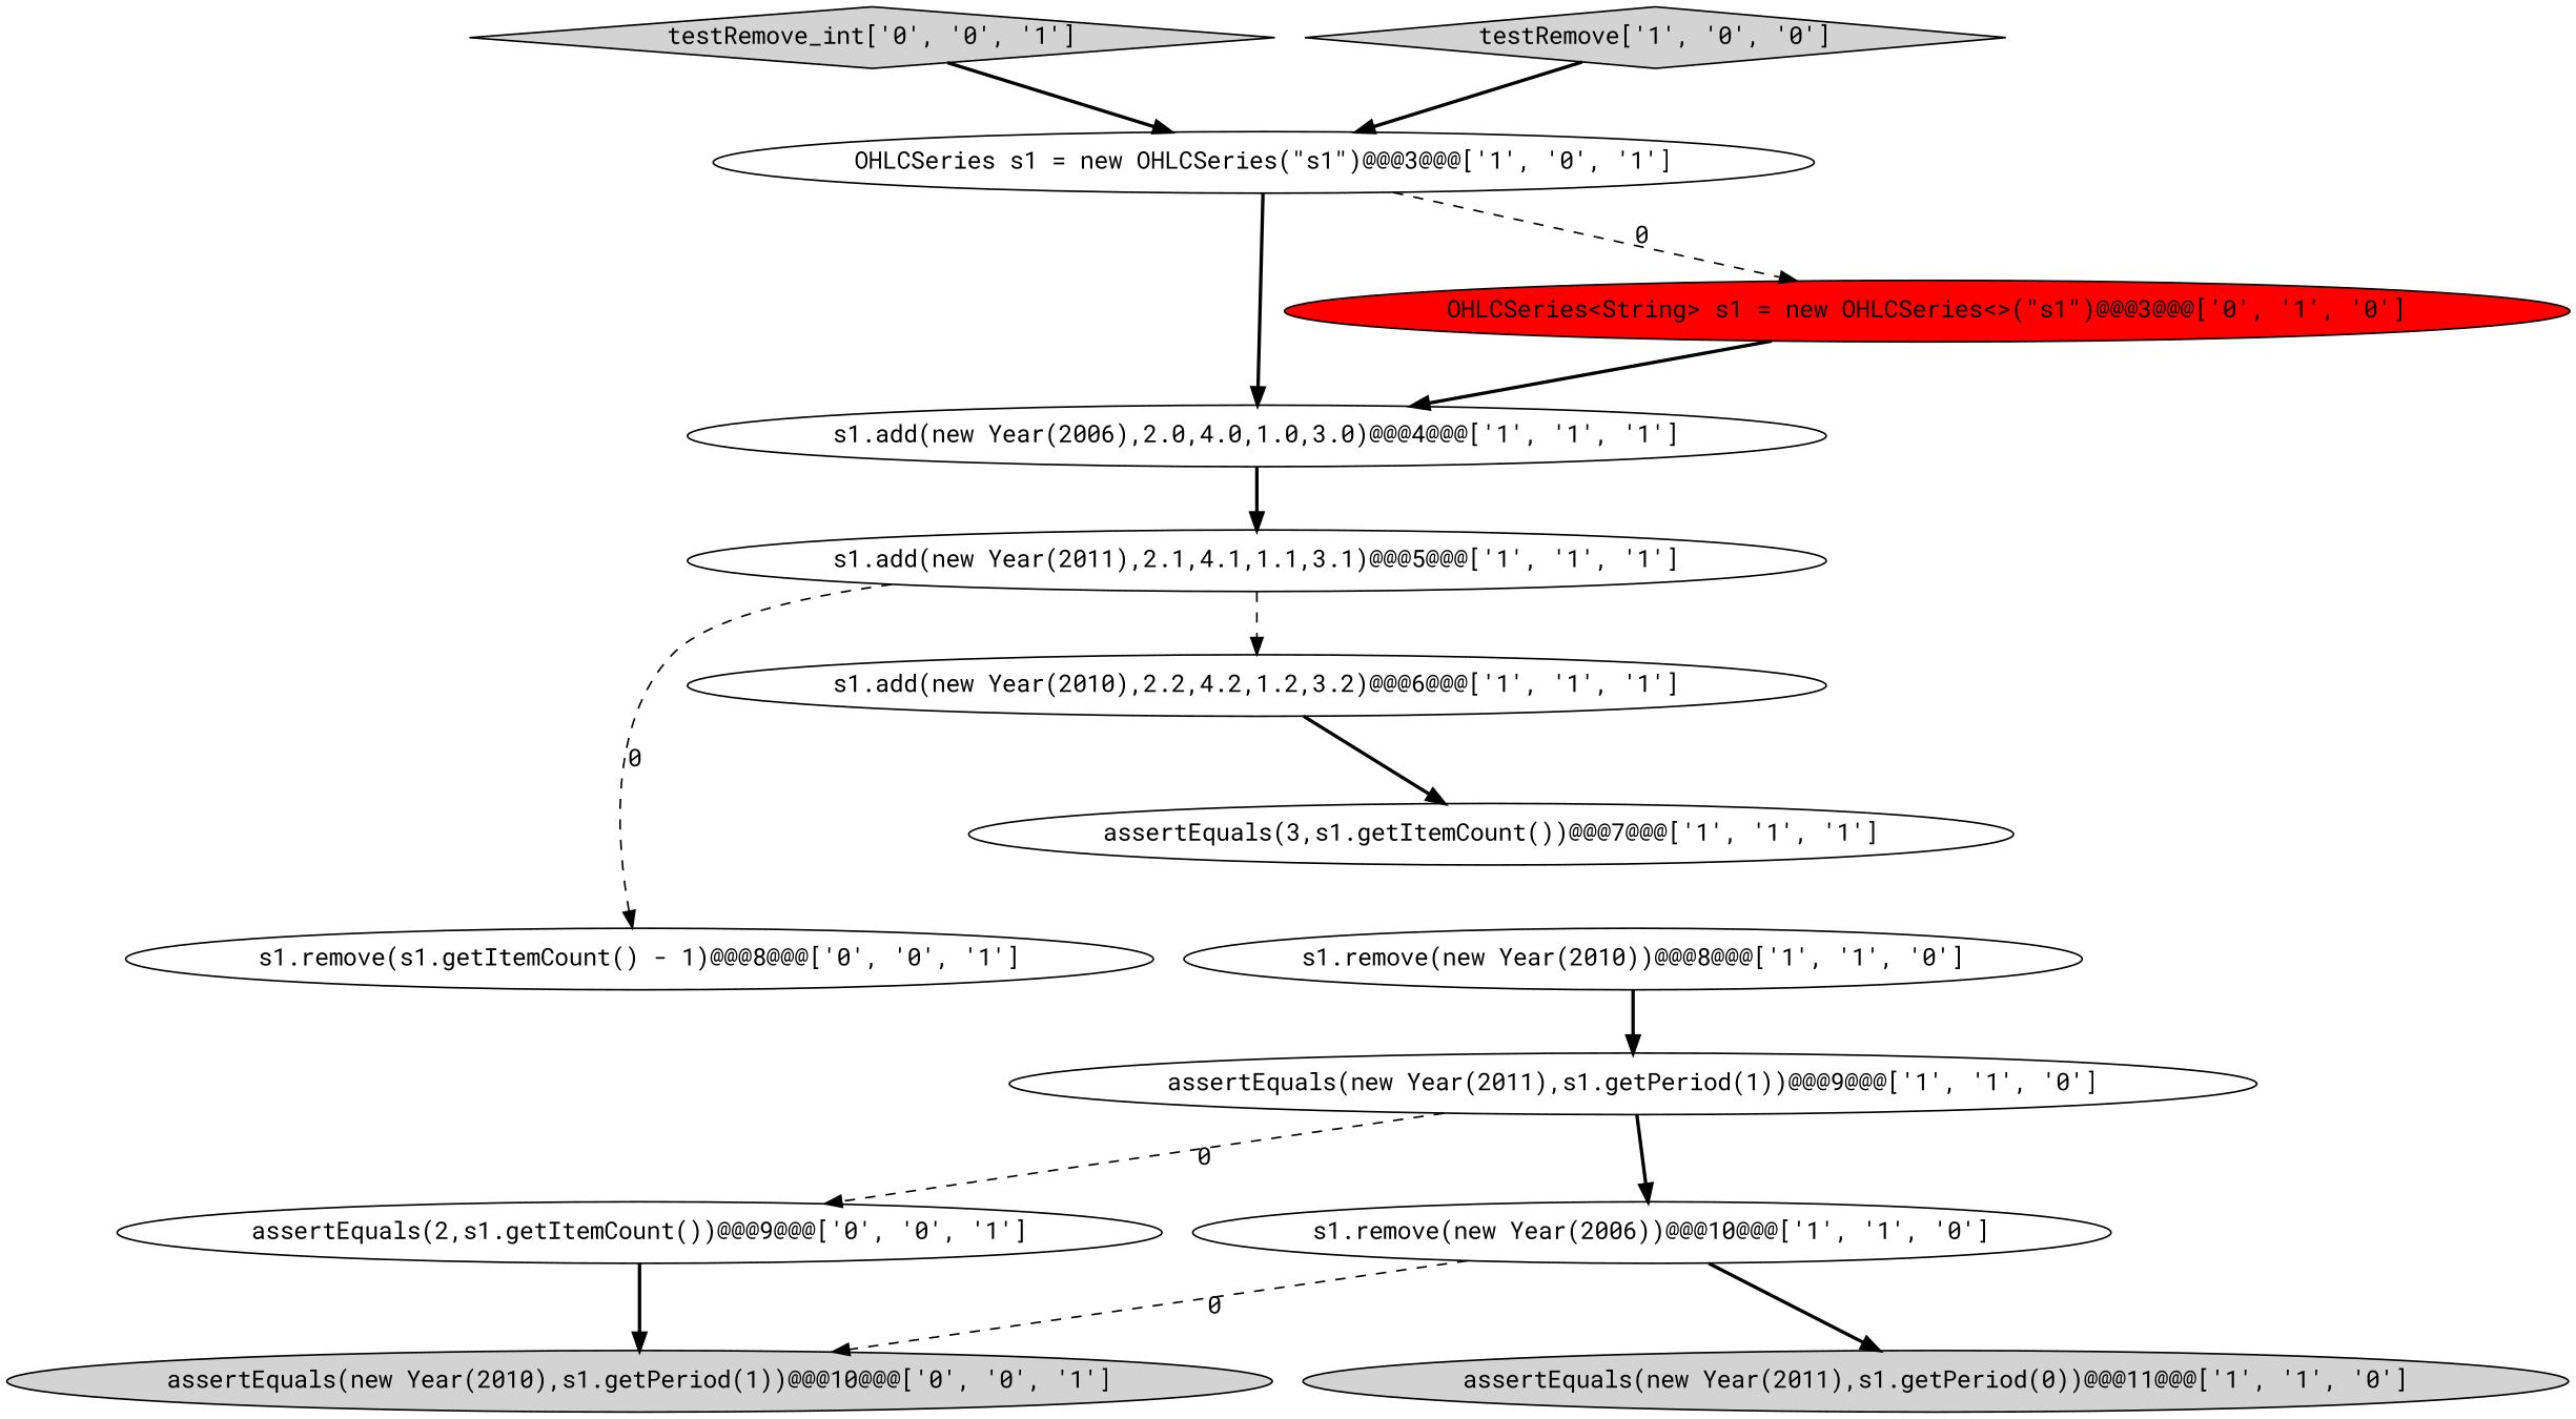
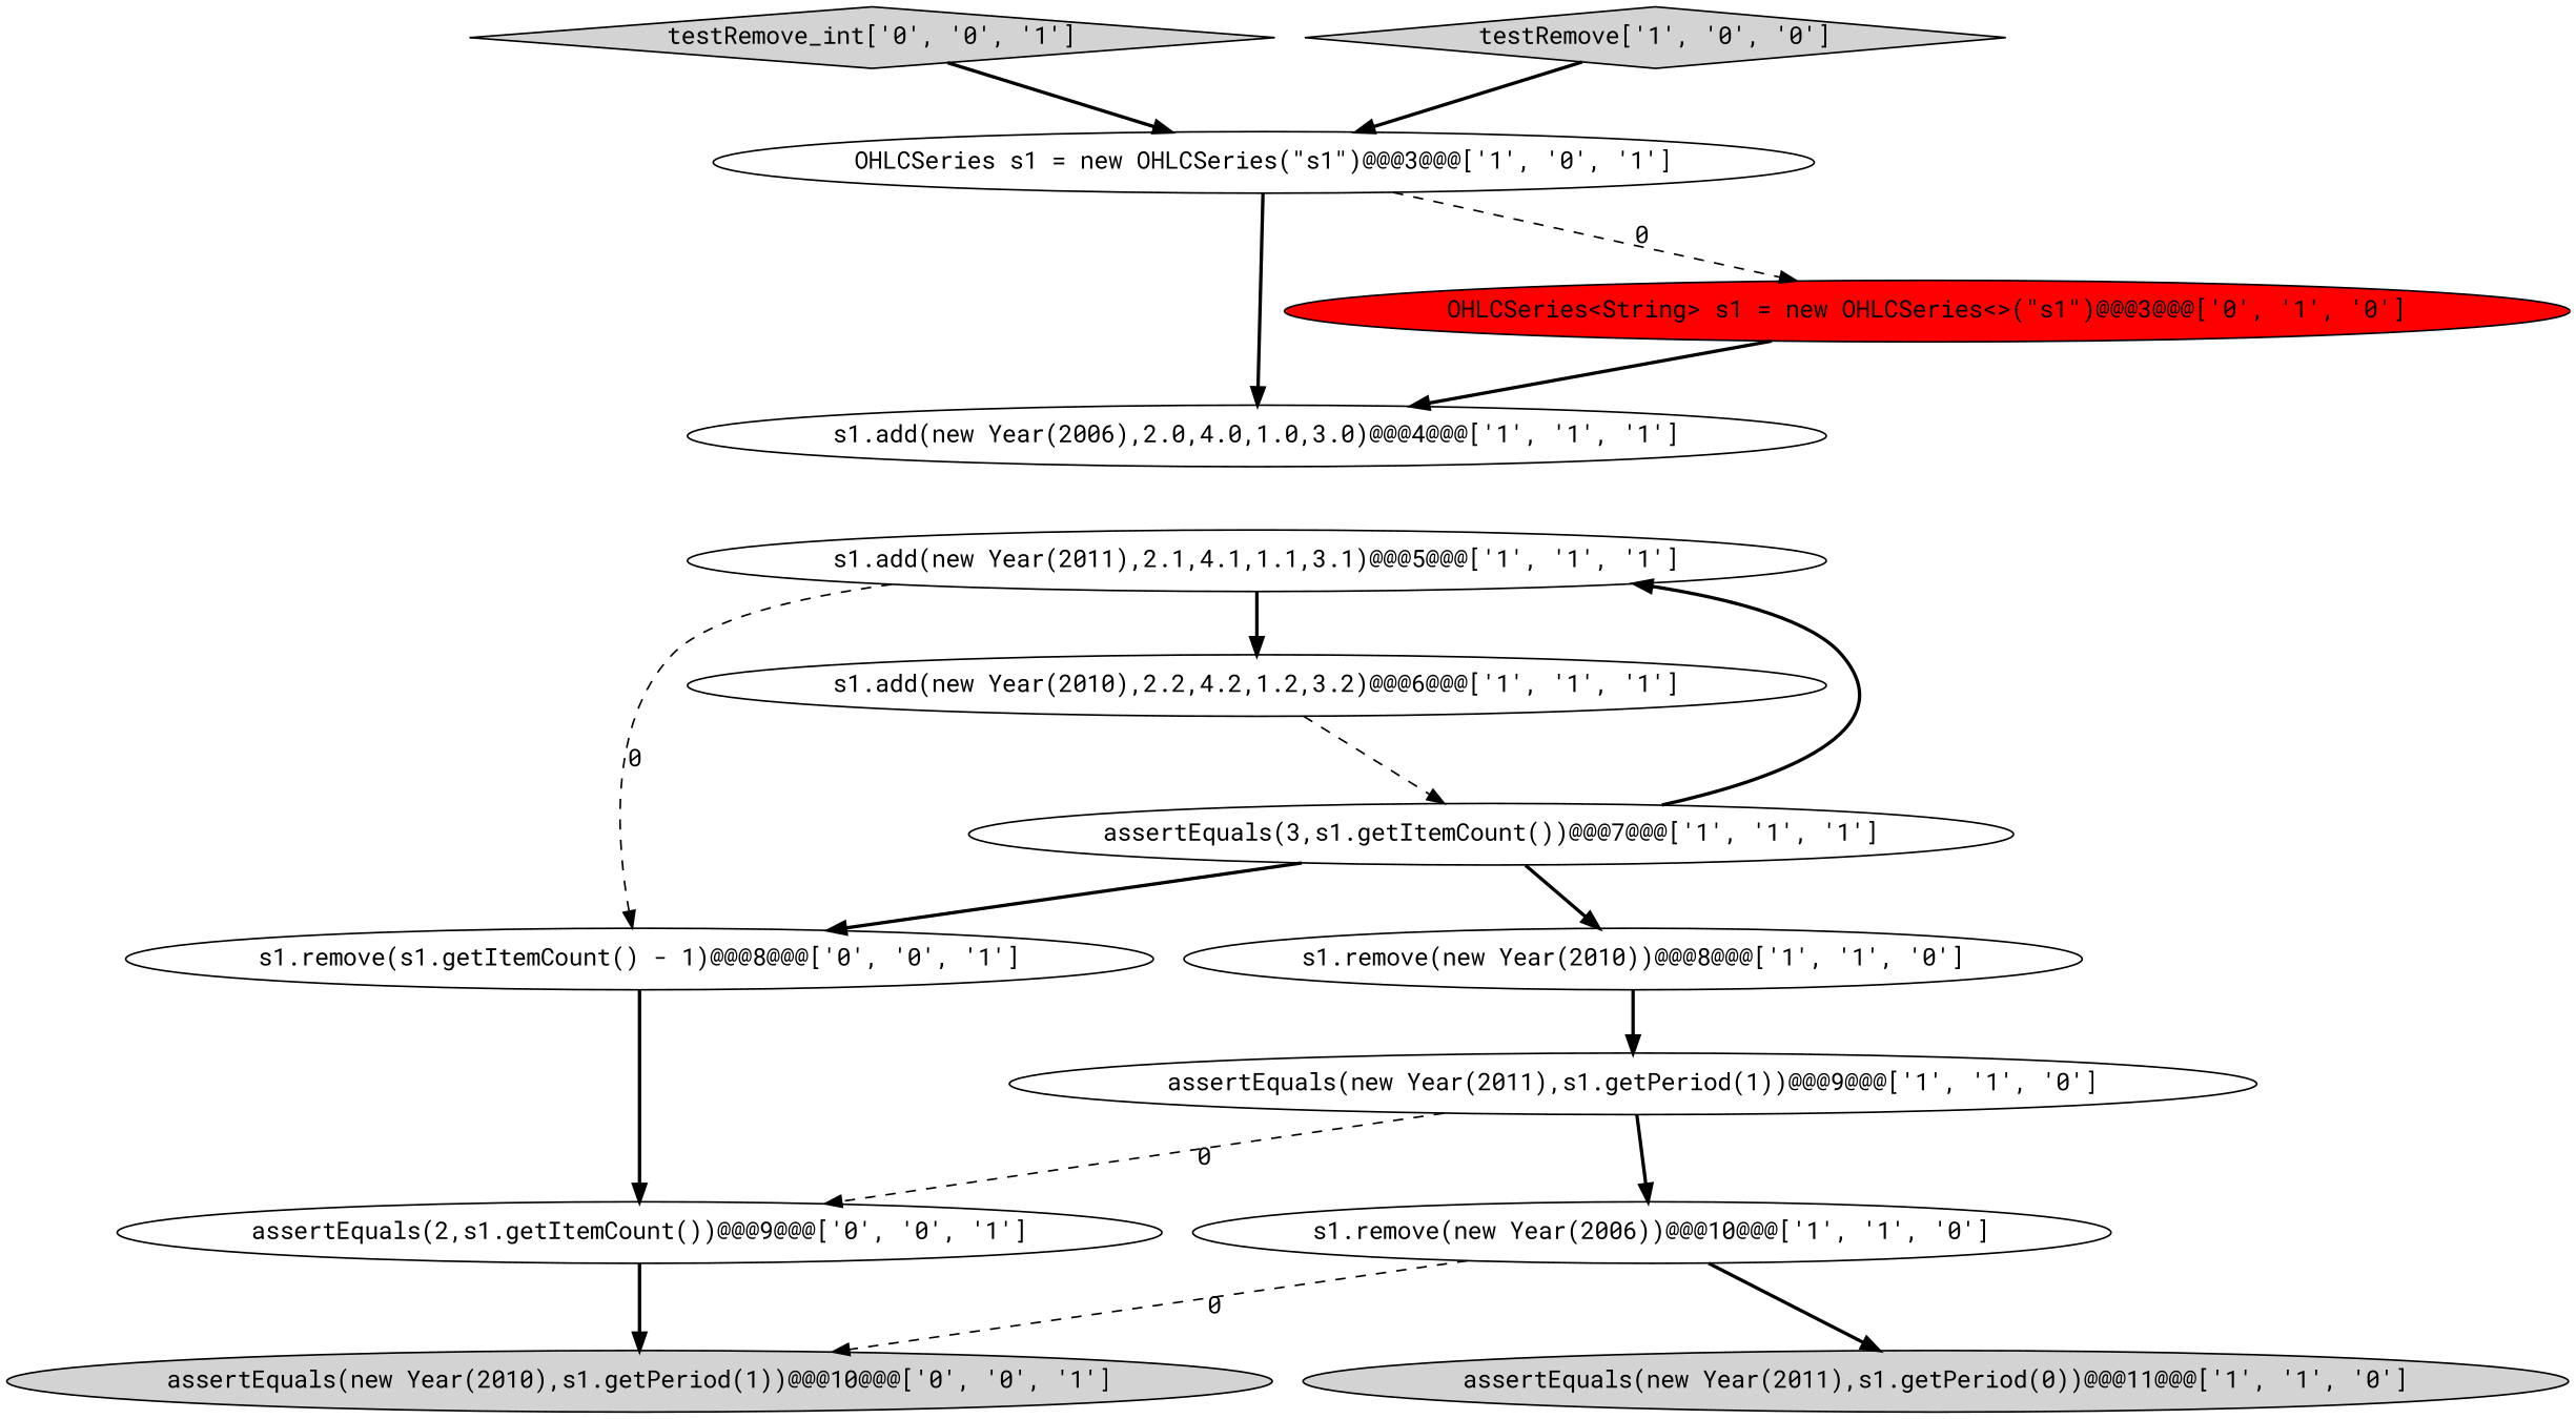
  digraph {
    fontname="Roboto Mono"
    node [fillcolor=white fontname="Roboto Mono" shape=ellipse style=filled]
    edge [fontname="Roboto Mono" style=bold]
    n1 [label="OHLCSeries s1 = new OHLCSeries(\"s1\")@@@3@@@['1', '0', '1']"]
    n2 [fillcolor=red label="OHLCSeries<String> s1 = new OHLCSeries<>(\"s1\")@@@3@@@['0', '1', '0']"]
    n3 [label="s1.add(new Year(2006),2.0,4.0,1.0,3.0)@@@4@@@['1', '1', '1']"]
    n4 [label="s1.add(new Year(2011),2.1,4.1,1.1,3.1)@@@5@@@['1', '1', '1']"]
    n5 [label="s1.add(new Year(2010),2.2,4.2,1.2,3.2)@@@6@@@['1', '1', '1']"]
    n6 [label="s1.remove(s1.getItemCount() - 1)@@@8@@@['0', '0', '1']"]
    n7 [label="assertEquals(3,s1.getItemCount())@@@7@@@['1', '1', '1']"]
    n8 [label="s1.remove(new Year(2010))@@@8@@@['1', '1', '0']"]
    n9 [label="assertEquals(new Year(2011),s1.getPeriod(1))@@@9@@@['1', '1', '0']"]
    n10 [label="assertEquals(2,s1.getItemCount())@@@9@@@['0', '0', '1']"]
    n11 [label="s1.remove(new Year(2006))@@@10@@@['1', '1', '0']"]
    n12 [fillcolor=lightgray label="assertEquals(new Year(2011),s1.getPeriod(0))@@@11@@@['1', '1', '0']"]
    n13 [fillcolor=lightgray label="assertEquals(new Year(2010),s1.getPeriod(1))@@@10@@@['0', '0', '1']"]
    n14 [fillcolor=lightgray label="testRemove_int['0', '0', '1']" shape=diamond]
    n15 [fillcolor=lightgray label="testRemove['1', '0', '0']" shape=diamond]
    n1 -> n2 [label=0 style=dashed]
    n1 -> n3
    n2 -> n3
-   n3 -> n4
-   n4 -> n5 [style=dashed]
+   n7 -> n4
+   n4 -> n5
    n4 -> n6 [label=0 style=dashed]
-   n5 -> n7
+   n5 -> n7 [style=dashed]
+   n6 -> n10
+   n7 -> n6
+   n7 -> n8
    n8 -> n9
    n9 -> n10 [label=0 style=dashed]
    n9 -> n11
    n10 -> n13
    n11 -> n12
    n11 -> n13 [label=0 style=dashed]
    n14 -> n1
    n15 -> n1
  }
